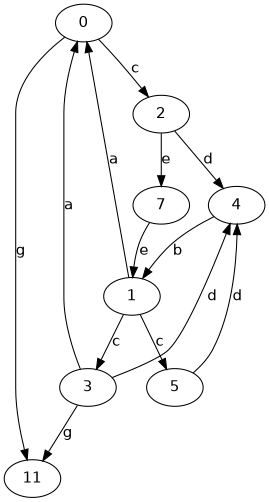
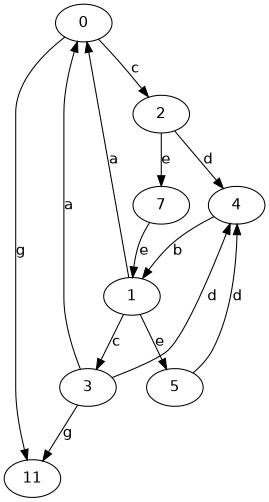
  strict digraph {
    fontname="DejaVu Sans"
    node [fontname="DejaVu Sans"]
    edge [fontname="DejaVu Sans"]
    0
    2
    11
    4
    7
    1
    3
    5
    0 -> 2 [label=c]
    0 -> 11 [label=g]
    2 -> 4 [label=d]
    2 -> 7 [label=e]
    4 -> 1 [label=b]
    7 -> 1 [label=e]
    1 -> 0 [label=a]
    1 -> 3 [label=c]
-   1 -> 5 [label=c]
+   1 -> 5 [label=e]
    3 -> 0 [label=a]
    3 -> 11 [label=g]
    3 -> 4 [label=d]
    5 -> 4 [label=d]
  }
